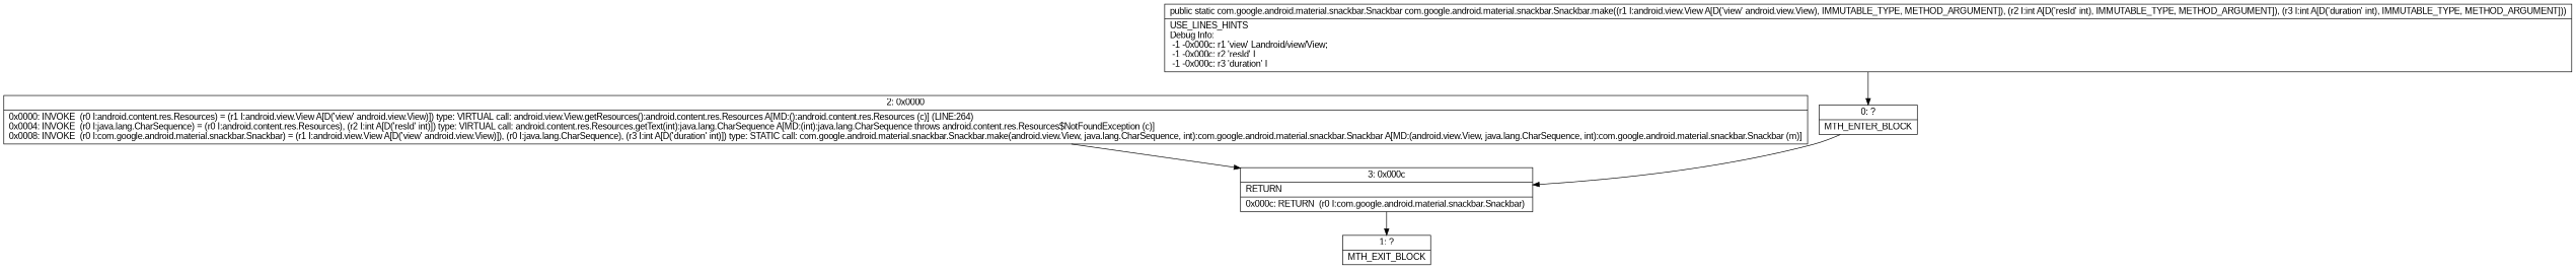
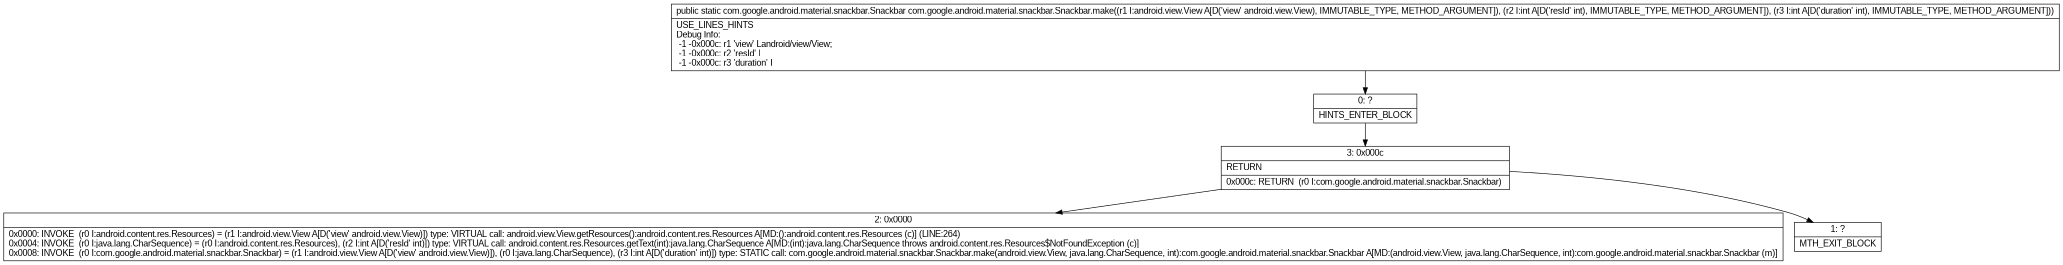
  digraph {
    fontname="Liberation Sans"
    node [fontname="Liberation Sans" shape=record]
    edge [fontname="Liberation Sans"]
-   n1 [label="{0\:\ ?|MTH_ENTER_BLOCK\l}"]
+   n1 [label="{0\:\ ?|HINTS_ENTER_BLOCK\l}"]
    n2 [label="{3\:\ 0x000c|RETURN\l|0x000c: RETURN  (r0 I:com.google.android.material.snackbar.Snackbar) \l}"]
    n3 [label="{2\:\ 0x0000|0x0000: INVOKE  (r0 I:android.content.res.Resources) = (r1 I:android.view.View A[D('view' android.view.View)]) type: VIRTUAL call: android.view.View.getResources():android.content.res.Resources A[MD:():android.content.res.Resources (c)] (LINE:264)\l0x0004: INVOKE  (r0 I:java.lang.CharSequence) = (r0 I:android.content.res.Resources), (r2 I:int A[D('resId' int)]) type: VIRTUAL call: android.content.res.Resources.getText(int):java.lang.CharSequence A[MD:(int):java.lang.CharSequence throws android.content.res.Resources$NotFoundException (c)]\l0x0008: INVOKE  (r0 I:com.google.android.material.snackbar.Snackbar) = (r1 I:android.view.View A[D('view' android.view.View)]), (r0 I:java.lang.CharSequence), (r3 I:int A[D('duration' int)]) type: STATIC call: com.google.android.material.snackbar.Snackbar.make(android.view.View, java.lang.CharSequence, int):com.google.android.material.snackbar.Snackbar A[MD:(android.view.View, java.lang.CharSequence, int):com.google.android.material.snackbar.Snackbar (m)]\l}"]
    n4 [label="{1\:\ ?|MTH_EXIT_BLOCK\l}"]
    n5 [label="{public static com.google.android.material.snackbar.Snackbar com.google.android.material.snackbar.Snackbar.make((r1 I:android.view.View A[D('view' android.view.View), IMMUTABLE_TYPE, METHOD_ARGUMENT]), (r2 I:int A[D('resId' int), IMMUTABLE_TYPE, METHOD_ARGUMENT]), (r3 I:int A[D('duration' int), IMMUTABLE_TYPE, METHOD_ARGUMENT]))  | USE_LINES_HINTS\lDebug Info:\l  \-1 \-0x000c: r1 'view' Landroid\/view\/View;\l  \-1 \-0x000c: r2 'resId' I\l  \-1 \-0x000c: r3 'duration' I\l}"]
    n1 -> n2
    n2 -> n4
-   n3 -> n2
+   n2 -> n3
    n5 -> n1
  }
